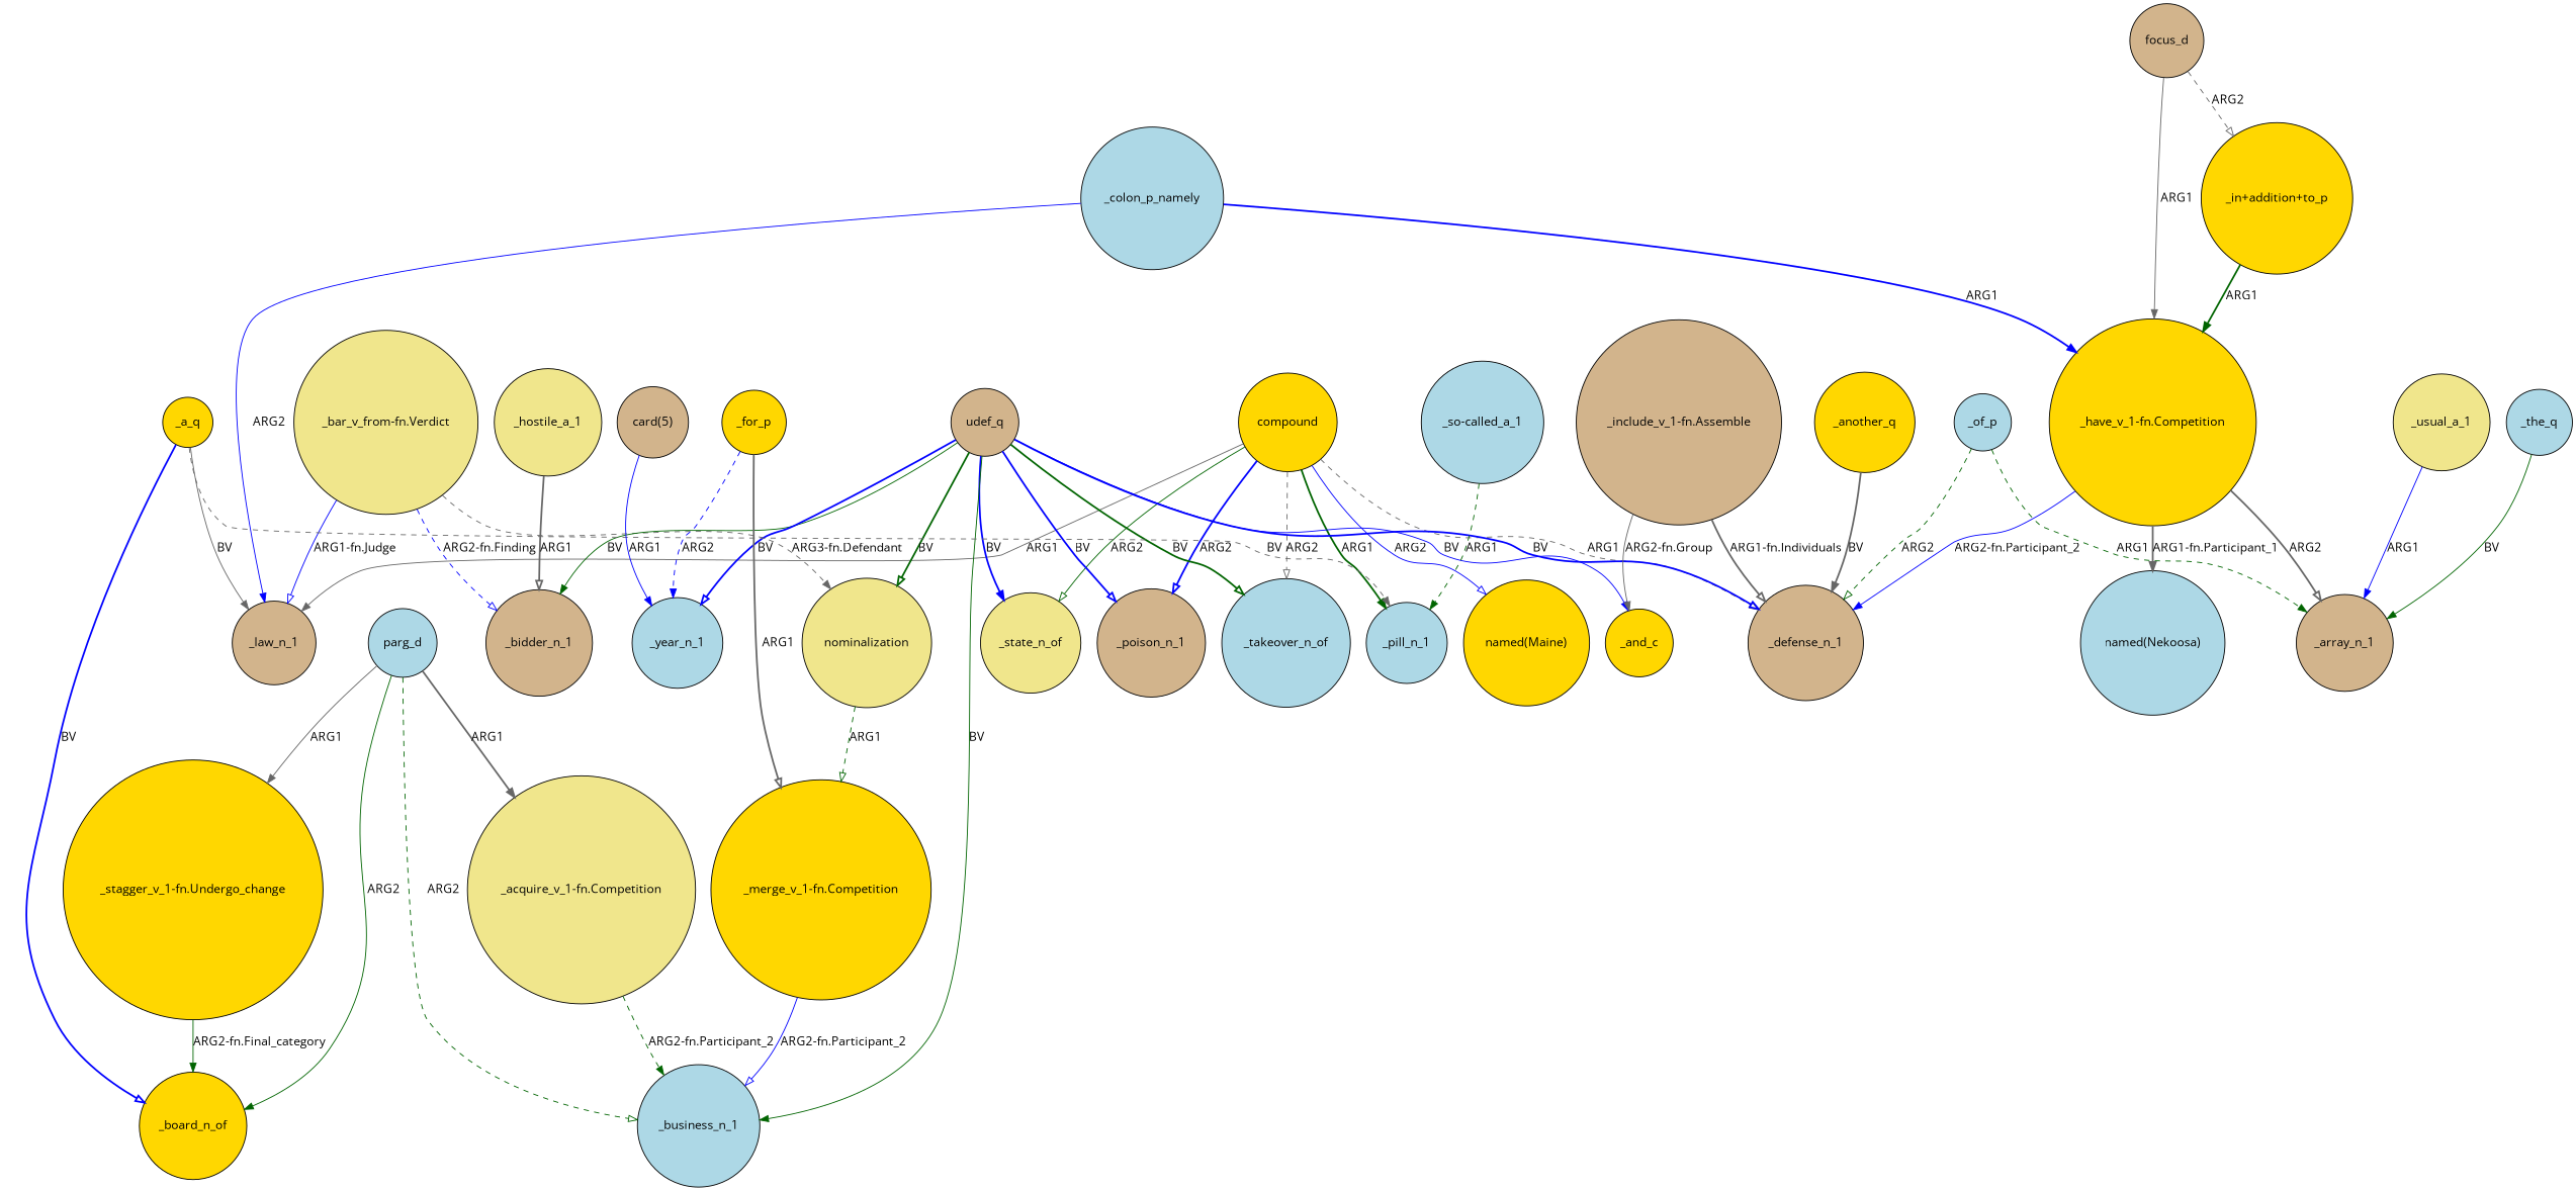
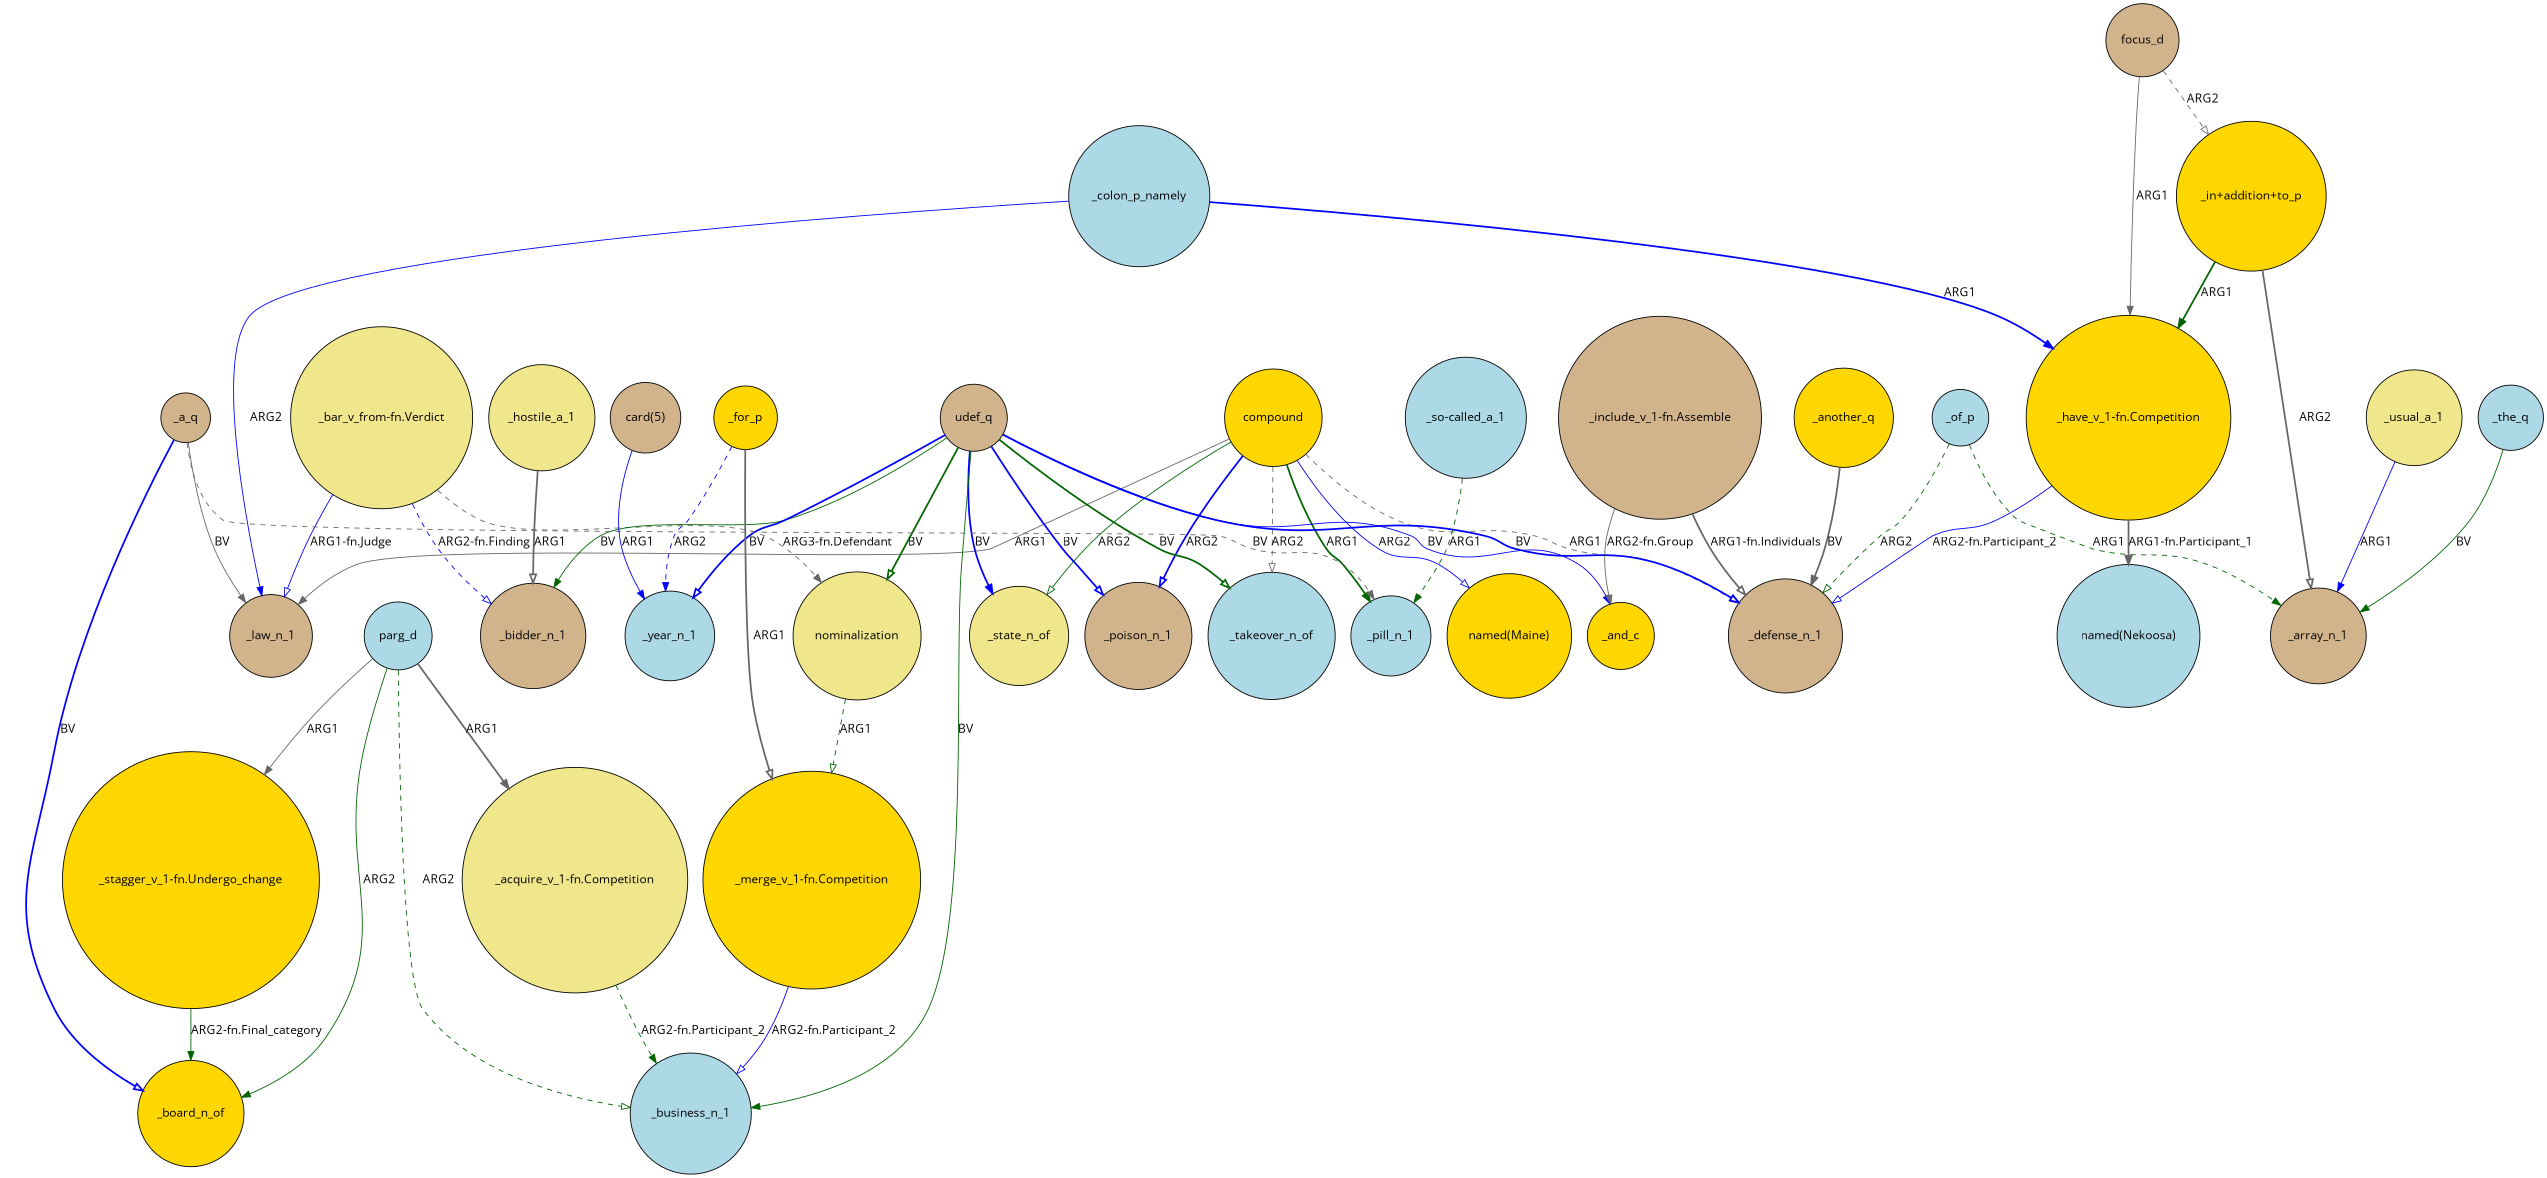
  digraph {
    fontname="Open Sans"
    node [fillcolor=gold fontname="Open Sans" shape=circle style=filled]
    edge [arrowhead=normal color=blue fontname="Open Sans" style=solid]
    "_stagger_v_1-fn.Undergo_change"
    _board_n_of
    _of_p [fillcolor=lightblue]
    _array_n_1 [fillcolor=tan]
    _defense_n_1 [fillcolor=tan]
    _colon_p_namely [fillcolor=lightblue]
    "_have_v_1-fn.Competition"
    _law_n_1 [fillcolor=tan]
    "named(Nekoosa)" [fillcolor=lightblue]
    "named(Maine)"
    "_bar_v_from-fn.Verdict" [fillcolor=khaki]
    _bidder_n_1 [fillcolor=tan]
    nominalization [fillcolor=khaki]
    "_merge_v_1-fn.Competition"
    compound
    _state_n_of [fillcolor=khaki]
    _takeover_n_of [fillcolor=lightblue]
    _pill_n_1 [fillcolor=lightblue]
    _poison_n_1 [fillcolor=tan]
    udef_q [fillcolor=tan]
    _business_n_1 [fillcolor=lightblue]
    _and_c
    _year_n_1 [fillcolor=lightblue]
    parg_d [fillcolor=lightblue]
    "_acquire_v_1-fn.Competition" [fillcolor=khaki]
    focus_d [fillcolor=tan]
    "_in+addition+to_p"
    _hostile_a_1 [fillcolor=khaki]
    "_include_v_1-fn.Assemble" [fillcolor=tan]
    "_so-called_a_1" [fillcolor=lightblue]
    _for_p
    _the_q [fillcolor=lightblue]
-   _a_q
+   _a_q [fillcolor=tan]
    "card(5)" [fillcolor=tan]
    _another_q
    _usual_a_1 [fillcolor=khaki]
    "_stagger_v_1-fn.Undergo_change" -> _board_n_of [color=darkgreen label="ARG2-fn.Final_category"]
    _of_p -> _array_n_1 [color=darkgreen label=ARG1 style=dashed]
    _of_p -> _defense_n_1 [arrowhead=onormal color=darkgreen label=ARG2 style=dashed]
    _colon_p_namely -> "_have_v_1-fn.Competition" [label=ARG1 style=bold]
    _colon_p_namely -> _law_n_1 [label=ARG2]
-   "_have_v_1-fn.Competition" -> _defense_n_1 [label="ARG2-fn.Participant_2"]
+   "_have_v_1-fn.Competition" -> _defense_n_1 [arrowhead=onormal label="ARG2-fn.Participant_2"]
    "_have_v_1-fn.Competition" -> "named(Nekoosa)" [color=gray40 label="ARG1-fn.Participant_1" style=bold]
    "_bar_v_from-fn.Verdict" -> _law_n_1 [arrowhead=onormal label="ARG1-fn.Judge"]
    "_bar_v_from-fn.Verdict" -> _bidder_n_1 [arrowhead=onormal label="ARG2-fn.Finding" style=dashed]
    "_bar_v_from-fn.Verdict" -> nominalization [color=gray40 label="ARG3-fn.Defendant" style=dashed]
    nominalization -> "_merge_v_1-fn.Competition" [arrowhead=onormal color=darkgreen label=ARG1 style=dashed]
    "_merge_v_1-fn.Competition" -> _business_n_1 [arrowhead=onormal label="ARG2-fn.Participant_2"]
    compound -> _defense_n_1 [arrowhead=onormal color=gray40 label=ARG1 style=dashed]
    compound -> _law_n_1 [color=gray40 label=ARG1]
    compound -> "named(Maine)" [arrowhead=onormal label=ARG2]
    compound -> _state_n_of [arrowhead=onormal color=darkgreen label=ARG2]
    compound -> _takeover_n_of [arrowhead=onormal color=gray40 label=ARG2 style=dashed]
    compound -> _pill_n_1 [color=darkgreen label=ARG1 style=bold]
    compound -> _poison_n_1 [arrowhead=onormal label=ARG2 style=bold]
    udef_q -> _defense_n_1 [arrowhead=onormal label=BV style=bold]
    udef_q -> _bidder_n_1 [color=darkgreen label=BV]
    udef_q -> nominalization [arrowhead=onormal color=darkgreen label=BV style=bold]
    udef_q -> _state_n_of [label=BV style=bold]
    udef_q -> _takeover_n_of [arrowhead=onormal color=darkgreen label=BV style=bold]
    udef_q -> _poison_n_1 [arrowhead=onormal label=BV style=bold]
    udef_q -> _business_n_1 [color=darkgreen label=BV]
    udef_q -> _and_c [label=BV]
    udef_q -> _year_n_1 [arrowhead=onormal label=BV style=bold]
    parg_d -> "_stagger_v_1-fn.Undergo_change" [color=gray40 label=ARG1]
    parg_d -> _board_n_of [color=darkgreen label=ARG2]
    parg_d -> _business_n_1 [arrowhead=onormal color=darkgreen label=ARG2 style=dashed]
    parg_d -> "_acquire_v_1-fn.Competition" [color=gray40 label=ARG1 style=bold]
    "_acquire_v_1-fn.Competition" -> _business_n_1 [color=darkgreen label="ARG2-fn.Participant_2" style=dashed]
    focus_d -> "_have_v_1-fn.Competition" [color=gray40 label=ARG1]
    focus_d -> "_in+addition+to_p" [arrowhead=onormal color=gray40 label=ARG2 style=dashed]
-   "_have_v_1-fn.Competition" -> _array_n_1 [arrowhead=onormal color=gray40 label=ARG2 style=bold]
+   "_in+addition+to_p" -> _array_n_1 [arrowhead=onormal color=gray40 label=ARG2 style=bold]
    "_in+addition+to_p" -> "_have_v_1-fn.Competition" [color=darkgreen label=ARG1 style=bold]
    _hostile_a_1 -> _bidder_n_1 [arrowhead=onormal color=gray40 label=ARG1 style=bold]
    "_include_v_1-fn.Assemble" -> _defense_n_1 [arrowhead=onormal color=gray40 label="ARG1-fn.Individuals" style=bold]
    "_include_v_1-fn.Assemble" -> _and_c [color=gray40 label="ARG2-fn.Group"]
    "_so-called_a_1" -> _pill_n_1 [color=darkgreen label=ARG1 style=dashed]
    _for_p -> "_merge_v_1-fn.Competition" [arrowhead=onormal color=gray40 label=ARG1 style=bold]
    _for_p -> _year_n_1 [label=ARG2 style=dashed]
    _the_q -> _array_n_1 [color=darkgreen label=BV]
    _a_q -> _board_n_of [arrowhead=onormal label=BV style=bold]
    _a_q -> _law_n_1 [color=gray40 label=BV]
    _a_q -> _pill_n_1 [color=gray40 label=BV style=dashed]
    "card(5)" -> _year_n_1 [label=ARG1]
    _another_q -> _defense_n_1 [color=gray40 label=BV style=bold]
    _usual_a_1 -> _array_n_1 [label=ARG1]
  }
